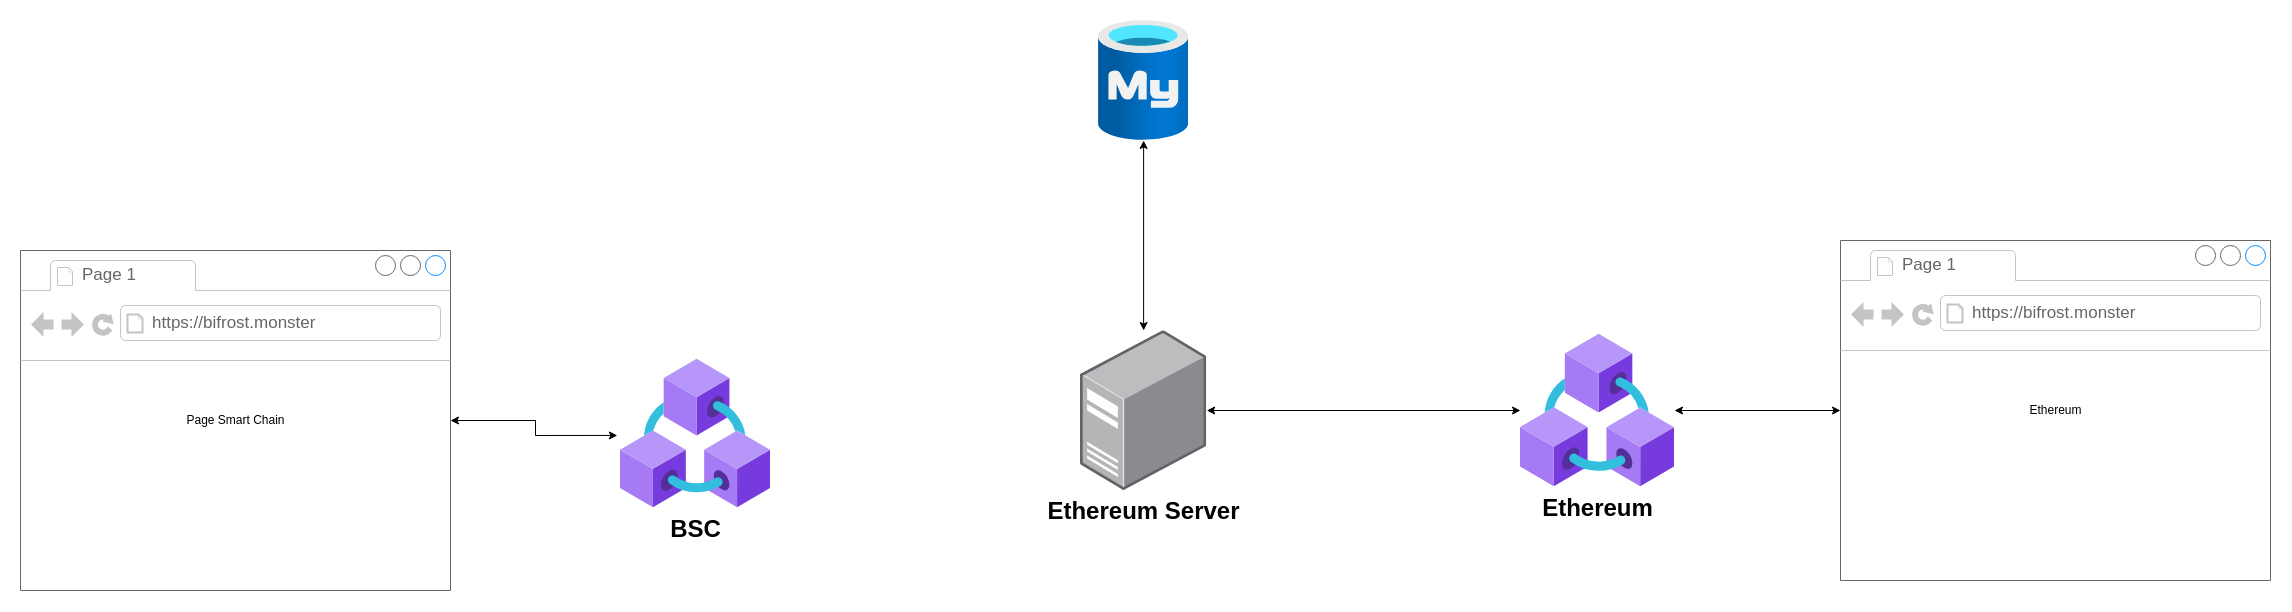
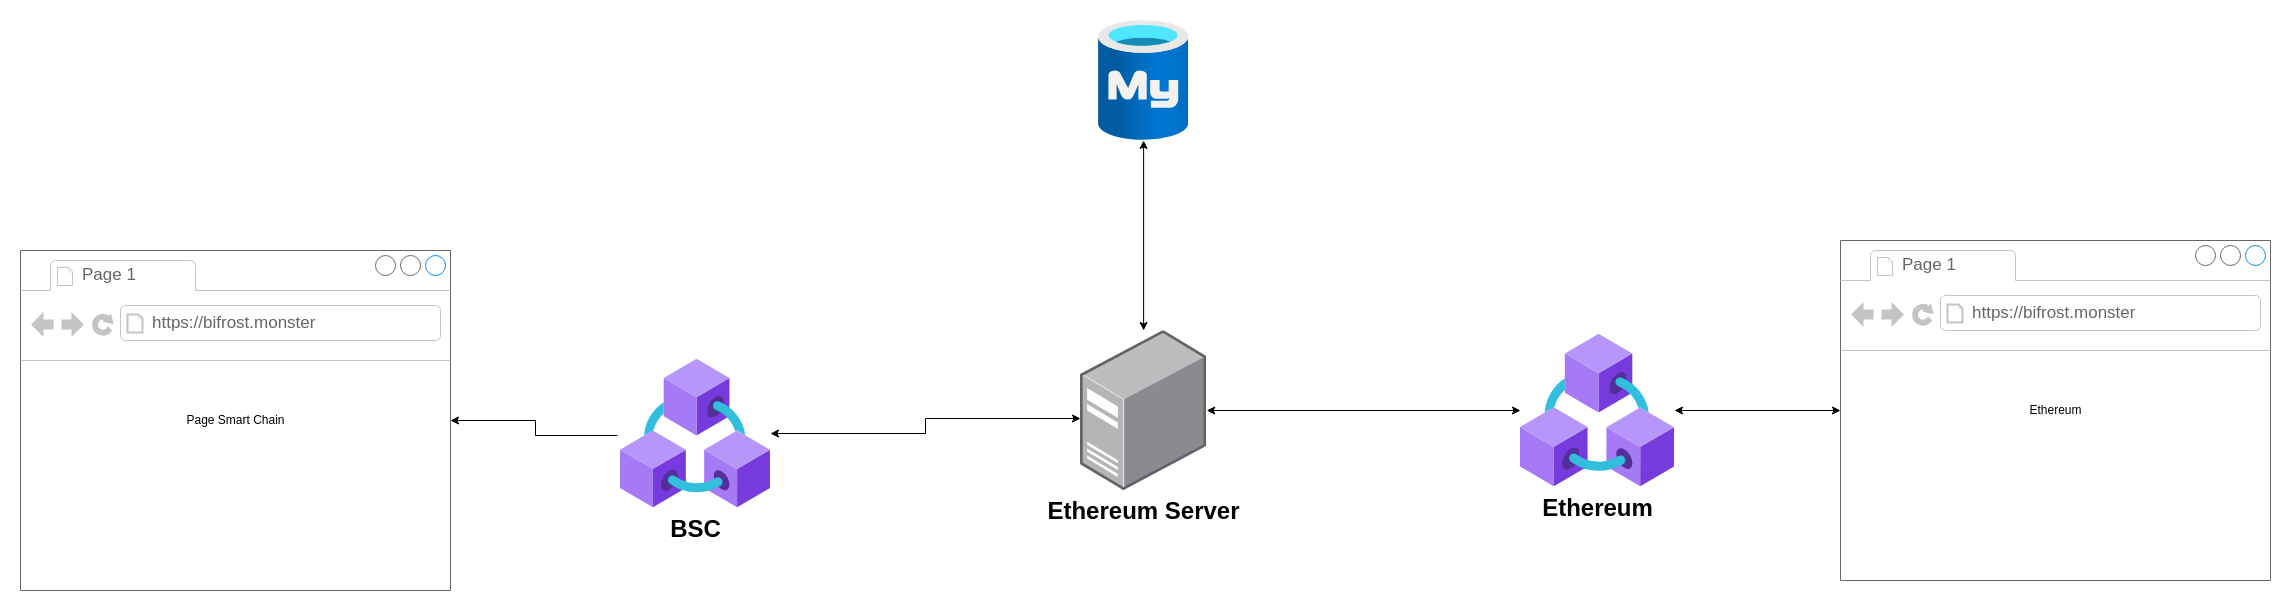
  <mxCell id="0" />
  <mxCell id="1" parent="0" />
- <mxCell id="2" style="edgeStyle=orthogonalEdgeStyle;rounded=0;orthogonalLoop=1;jettySize=auto;html=1;entryX=-0.021;entryY=0.513;entryDx=0;entryDy=0;entryPerimeter=0;fontSize=24;startArrow=classic;startFill=1;" edge="1" parent="1" source="3" target="10"><mxGeometry relative="1" as="geometry" /></mxCell>
+ <mxCell id="2" style="edgeStyle=orthogonalEdgeStyle;rounded=0;orthogonalLoop=1;jettySize=auto;html=1;entryX=-0.021;entryY=0.513;entryDx=0;entryDy=0;entryPerimeter=0;fontSize=24;startArrow=classic;startFill=1;endArrow=none;" edge="1" parent="1" source="3" target="10"><mxGeometry relative="1" as="geometry" /></mxCell>
  <mxCell id="3" value="Page Smart Chain" style="strokeWidth=1;shadow=0;dashed=0;align=center;html=1;shape=mxgraph.mockup.containers.browserWindow;rSize=0;strokeColor=#666666;strokeColor2=#008cff;strokeColor3=#c4c4c4;mainText=,;recursiveResize=0;" vertex="1" parent="1"><mxGeometry x="20" y="250" width="430" height="340" as="geometry" /></mxCell>
  <mxCell id="4" value="Page 1" style="strokeWidth=1;shadow=0;dashed=0;align=center;html=1;shape=mxgraph.mockup.containers.anchor;fontSize=17;fontColor=#666666;align=left;" vertex="1" parent="3"><mxGeometry x="60" y="12" width="110" height="26" as="geometry" /></mxCell>
  <mxCell id="5" value="https://bifrost.monster" style="strokeWidth=1;shadow=0;dashed=0;align=center;html=1;shape=mxgraph.mockup.containers.anchor;rSize=0;fontSize=17;fontColor=#666666;align=left;" vertex="1" parent="3"><mxGeometry x="130" y="60" width="250" height="26" as="geometry" /></mxCell>
  <mxCell id="6" value="Ethereum" style="strokeWidth=1;shadow=0;dashed=0;align=center;html=1;shape=mxgraph.mockup.containers.browserWindow;rSize=0;strokeColor=#666666;strokeColor2=#008cff;strokeColor3=#c4c4c4;mainText=,;recursiveResize=0;" vertex="1" parent="1"><mxGeometry x="1840" y="240" width="430" height="340" as="geometry" /></mxCell>
  <mxCell id="7" value="Page 1" style="strokeWidth=1;shadow=0;dashed=0;align=center;html=1;shape=mxgraph.mockup.containers.anchor;fontSize=17;fontColor=#666666;align=left;" vertex="1" parent="6"><mxGeometry x="60" y="12" width="110" height="26" as="geometry" /></mxCell>
  <mxCell id="8" value="https://bifrost.monster" style="strokeWidth=1;shadow=0;dashed=0;align=center;html=1;shape=mxgraph.mockup.containers.anchor;rSize=0;fontSize=17;fontColor=#666666;align=left;" vertex="1" parent="6"><mxGeometry x="130" y="60" width="250" height="26" as="geometry" /></mxCell>
+ <mxCell id="9" style="edgeStyle=orthogonalEdgeStyle;rounded=0;orthogonalLoop=1;jettySize=auto;html=1;entryX=0;entryY=0.55;entryDx=0;entryDy=0;entryPerimeter=0;fontSize=24;strokeColor=default;startArrow=classic;startFill=1;" edge="1" parent="1" source="10" target="16"><mxGeometry relative="1" as="geometry" /></mxCell>
  <mxCell id="10" value="&lt;b&gt;&lt;font style=&quot;font-size: 24px&quot;&gt;BSC&lt;/font&gt;&lt;/b&gt;" style="aspect=fixed;html=1;points=[];align=center;image;fontSize=12;image=img/lib/azure2/blockchain/Azure_Blockchain_Service.svg;" vertex="1" parent="1"><mxGeometry x="620" y="358" width="150" height="150" as="geometry" /></mxCell>
  <mxCell id="11" style="edgeStyle=orthogonalEdgeStyle;rounded=0;orthogonalLoop=1;jettySize=auto;html=1;fontSize=24;startArrow=classic;startFill=1;strokeColor=default;" edge="1" parent="1" source="13" target="16"><mxGeometry relative="1" as="geometry" /></mxCell>
  <mxCell id="12" style="edgeStyle=orthogonalEdgeStyle;rounded=0;orthogonalLoop=1;jettySize=auto;html=1;fontSize=24;startArrow=classic;startFill=1;strokeColor=default;" edge="1" parent="1" source="13" target="6"><mxGeometry relative="1" as="geometry" /></mxCell>
  <mxCell id="13" value="&lt;font style=&quot;font-size: 24px&quot;&gt;&lt;b&gt;Ethereum&lt;/b&gt;&lt;/font&gt;" style="aspect=fixed;html=1;points=[];align=center;image;fontSize=12;image=img/lib/azure2/blockchain/Azure_Blockchain_Service.svg;" vertex="1" parent="1"><mxGeometry x="1520" y="333" width="154" height="154" as="geometry" /></mxCell>
  <mxCell id="14" value="" style="aspect=fixed;html=1;points=[];align=center;image;fontSize=12;image=img/lib/azure2/databases/Azure_Database_MySQL_Server.svg;" vertex="1" parent="1"><mxGeometry x="1098.11" y="20" width="90" height="120" as="geometry" /></mxCell>
  <mxCell id="15" style="edgeStyle=orthogonalEdgeStyle;rounded=0;orthogonalLoop=1;jettySize=auto;html=1;fontSize=24;startArrow=classic;startFill=1;strokeColor=default;" edge="1" parent="1" source="16" target="14"><mxGeometry relative="1" as="geometry"><mxPoint x="1143.11" y="160" as="targetPoint" /></mxGeometry></mxCell>
  <mxCell id="16" value="&lt;b&gt;Ethereum Server&lt;/b&gt;" style="points=[];aspect=fixed;html=1;align=center;shadow=0;dashed=0;image;image=img/lib/allied_telesis/computer_and_terminals/Server_Desktop.svg;fontSize=24;" vertex="1" parent="1"><mxGeometry x="1080" y="330" width="126.22" height="160" as="geometry" /></mxCell>
